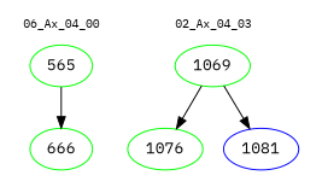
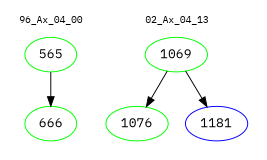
  digraph {
    fontname="IBM Plex Mono"
    node [color=green fontname="IBM Plex Mono"]
    edge [color=black fontname="IBM Plex Mono"]
    n1 [label=565]
    n2 [label=666]
    n3 [label=1069]
    n4 [label=1076]
-   n5 [color=blue label=1081]
+   n5 [color=blue label=1181]
    subgraph cluster_1 {
      color=white
      fontsize=10
-     label="06_Ax_04_00"
+     label="96_Ax_04_00"
      n1
      n2
    }
    subgraph cluster_2 {
      color=white
      fontsize=10
-     label="02_Ax_04_03"
+     label="02_Ax_04_13"
      n3
      n4
      n5
    }
    n1 -> n2
    n3 -> n4
    n3 -> n5
  }
